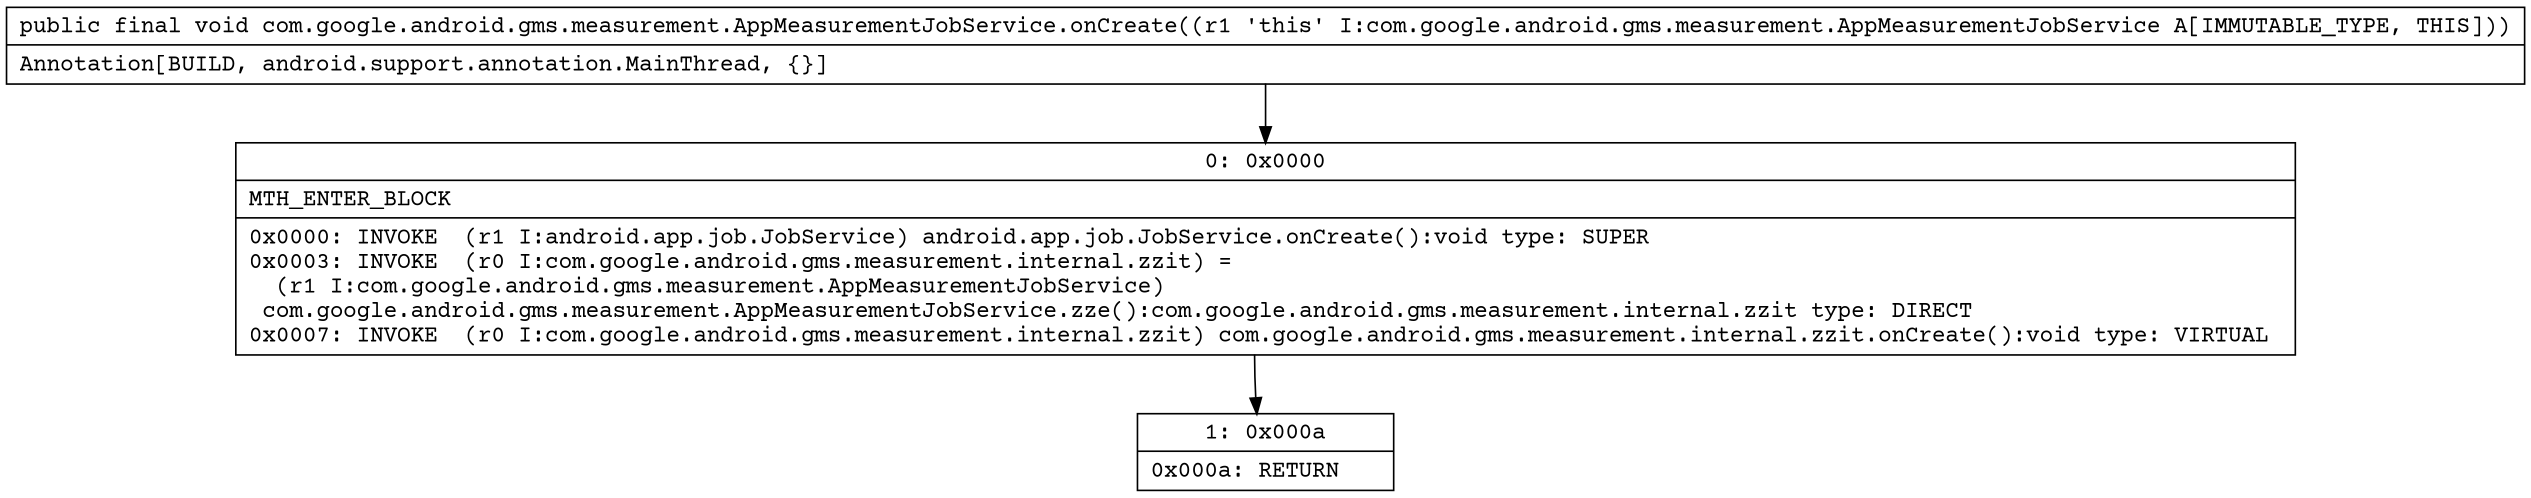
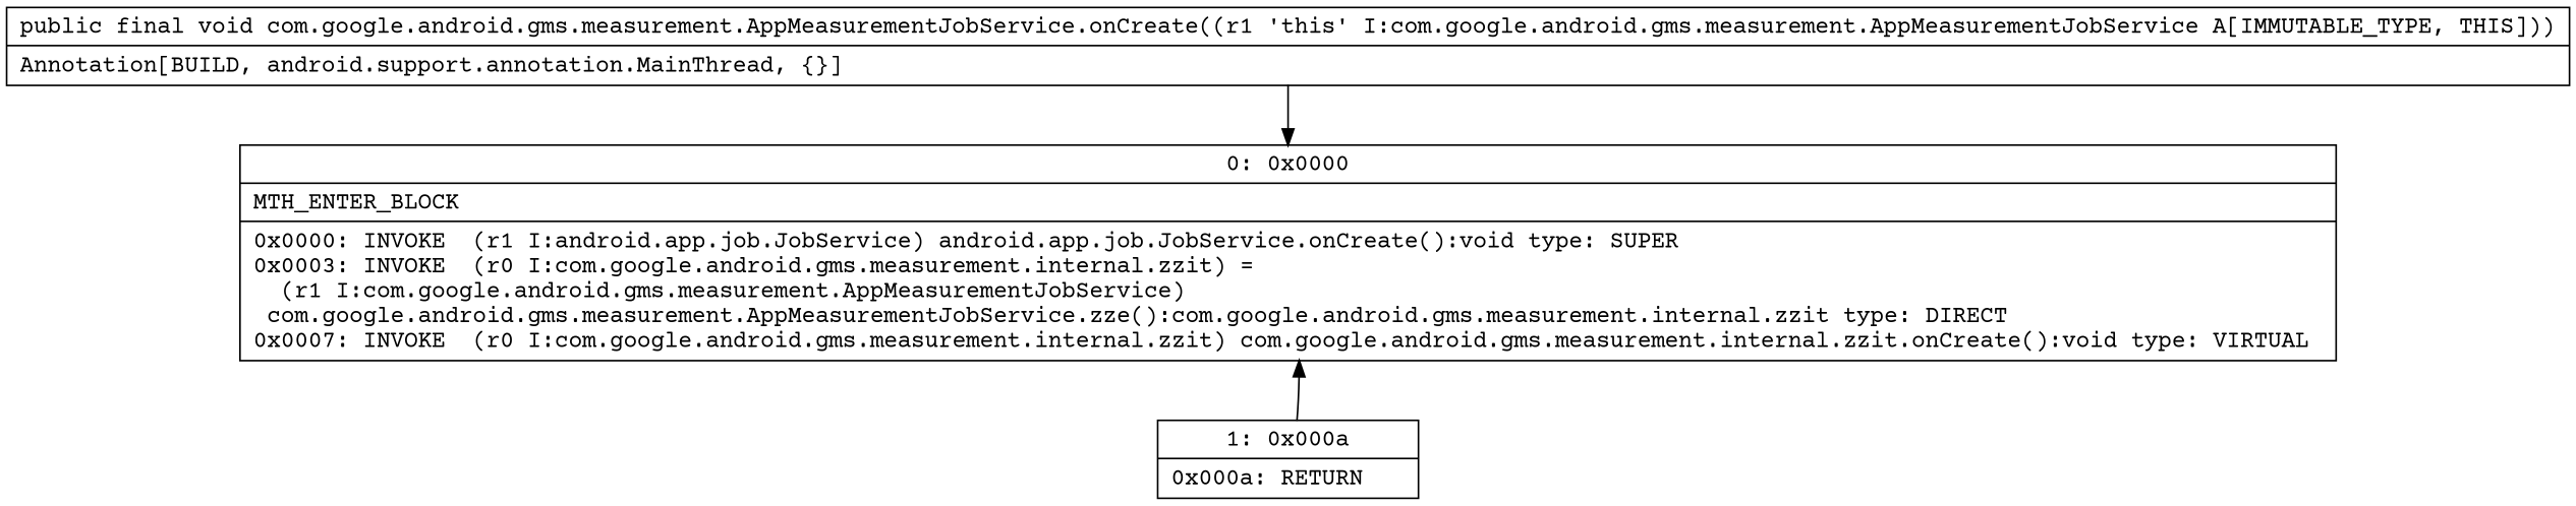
  digraph {
    fontname="Courier Prime"
    node [shape=record fontname="Courier Prime"]
    edge [fontname="Courier Prime"]
    n1 [label="{0\:\ 0x0000|MTH_ENTER_BLOCK\l|0x0000: INVOKE  (r1 I:android.app.job.JobService) android.app.job.JobService.onCreate():void type: SUPER \l0x0003: INVOKE  (r0 I:com.google.android.gms.measurement.internal.zzit) = \l  (r1 I:com.google.android.gms.measurement.AppMeasurementJobService)\l com.google.android.gms.measurement.AppMeasurementJobService.zze():com.google.android.gms.measurement.internal.zzit type: DIRECT \l0x0007: INVOKE  (r0 I:com.google.android.gms.measurement.internal.zzit) com.google.android.gms.measurement.internal.zzit.onCreate():void type: VIRTUAL \l}"]
    n2 [label="{1\:\ 0x000a|0x000a: RETURN   \l}"]
    n3 [label="{public final void com.google.android.gms.measurement.AppMeasurementJobService.onCreate((r1 'this' I:com.google.android.gms.measurement.AppMeasurementJobService A[IMMUTABLE_TYPE, THIS]))  | Annotation[BUILD, android.support.annotation.MainThread, \{\}]\l}"]
-   n1 -> n2
+   n2 -> n1
    n3 -> n1
  }
